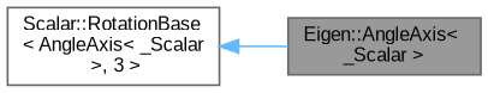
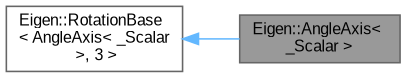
  digraph {
    rankdir=LR
    fontname="Liberation Sans"
    node [color=gray40 fontname="Liberation Sans" fontsize=10 shape=box style=filled]
    n1 [fillcolor=grey60 fontcolor=black height=0.2 label="Eigen::AngleAxis\< \l_Scalar \>" width=0.4]
-   n2 [fillcolor=white height=0.2 label="Scalar::RotationBase\l\< AngleAxis\< _Scalar\l \>, 3 \>" width=0.4]
+   n2 [fillcolor=white height=0.2 label="Eigen::RotationBase\l\< AngleAxis\< _Scalar\l \>, 3 \>" width=0.4]
    n2 -> n1 [color=steelblue1 dir=back fontname="Liberation Sans" fontsize=10 labelfontname=Helvetica labelfontsize=10 style=solid]
  }
